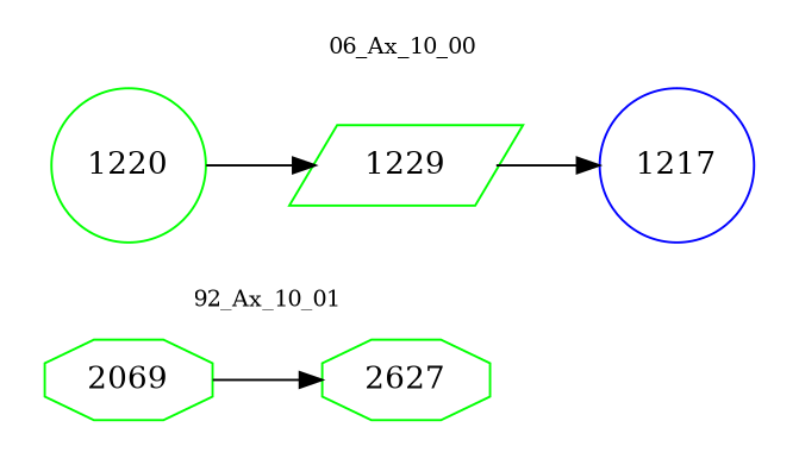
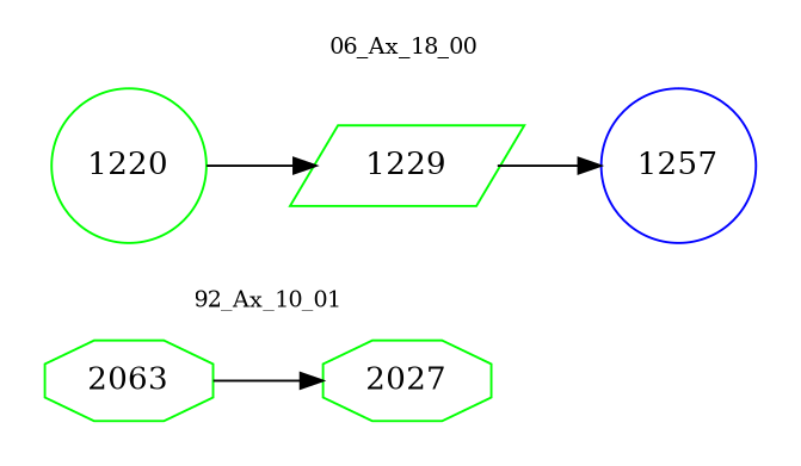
  digraph {
    fontname="DejaVu Serif"
    rankdir=LR
    node [color=green fontname="DejaVu Serif" shape=octagon]
    edge [color=black fontname="DejaVu Serif"]
-   n1 [label=2069]
-   n2 [label=2627]
+   n1 [label=2063]
+   n2 [label=2027]
    n3 [label=1220 shape=circle]
    n4 [label=1229 shape=parallelogram]
-   n5 [color=blue label=1217 shape=circle]
+   n5 [color=blue label=1257 shape=circle]
    subgraph cluster_1 {
      color=white
      fontsize=10
      label="92_Ax_10_01"
      n1
      n2
    }
    subgraph cluster_2 {
      color=white
      fontsize=10
-     label="06_Ax_10_00"
+     label="06_Ax_18_00"
      n3
      n4
      n5
    }
    n1 -> n2
    n3 -> n4
    n4 -> n5
  }
